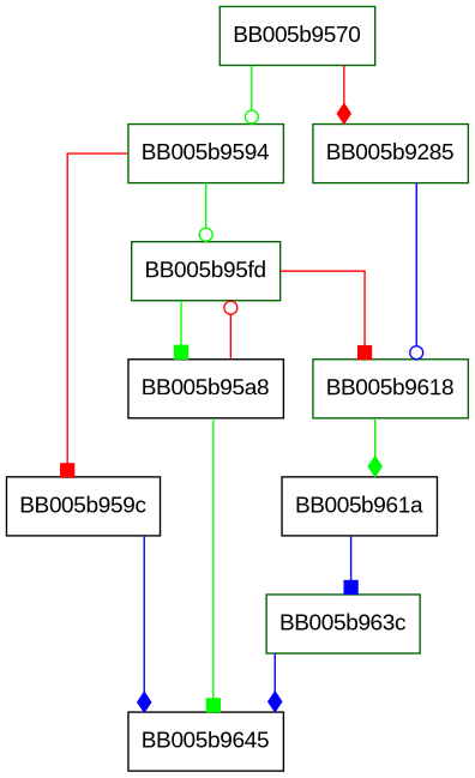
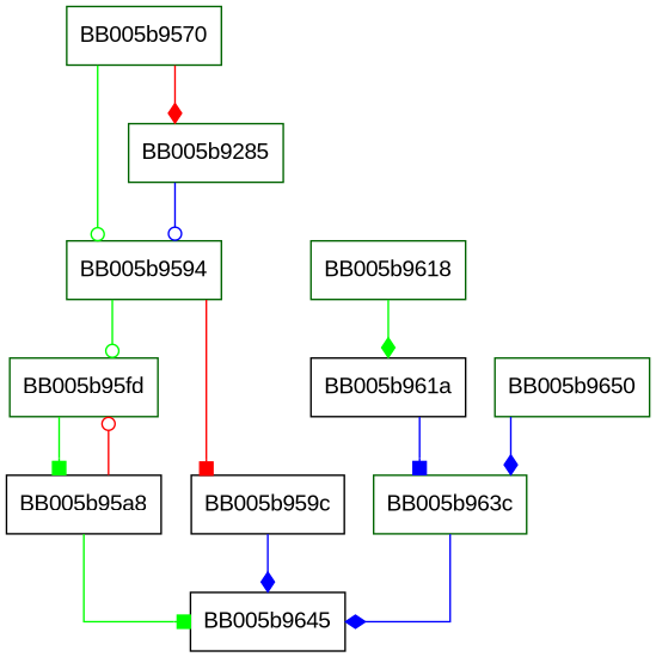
  digraph {
    fontname="Liberation Sans"
    splines=ortho
    node [color=darkgreen fontname="Liberation Sans" shape=box]
    edge [arrowhead=diamond color=green fontname="Liberation Sans"]
    BB005b9570
    BB005b9594
    n3 [label=BB005b9285]
    BB005b95fd
    BB005b959c [color=black]
    BB005b95a8 [color=black]
    BB005b9618
    BB005b9645 [color=black]
    BB005b961a [color=black]
+   BB005b9650
    BB005b963c
    BB005b9570 -> BB005b9594 [arrowhead=odot]
    BB005b9570 -> n3 [color=red]
    BB005b9594 -> BB005b95fd [arrowhead=odot]
    BB005b9594 -> BB005b959c [arrowhead=box color=red]
-   n3 -> BB005b9618 [arrowhead=odot color=blue]
+   n3 -> BB005b9594 [arrowhead=odot color=blue]
    BB005b95fd -> BB005b95a8 [arrowhead=box]
-   BB005b95fd -> BB005b9618 [arrowhead=box color=red]
    BB005b959c -> BB005b9645 [color=blue]
    BB005b95a8 -> BB005b95fd [arrowhead=odot color=red]
    BB005b95a8 -> BB005b9645 [arrowhead=box]
    BB005b9618 -> BB005b961a
    BB005b961a -> BB005b963c [arrowhead=box color=blue]
+   BB005b9650 -> BB005b963c [color=blue]
    BB005b963c -> BB005b9645 [color=blue]
  }
